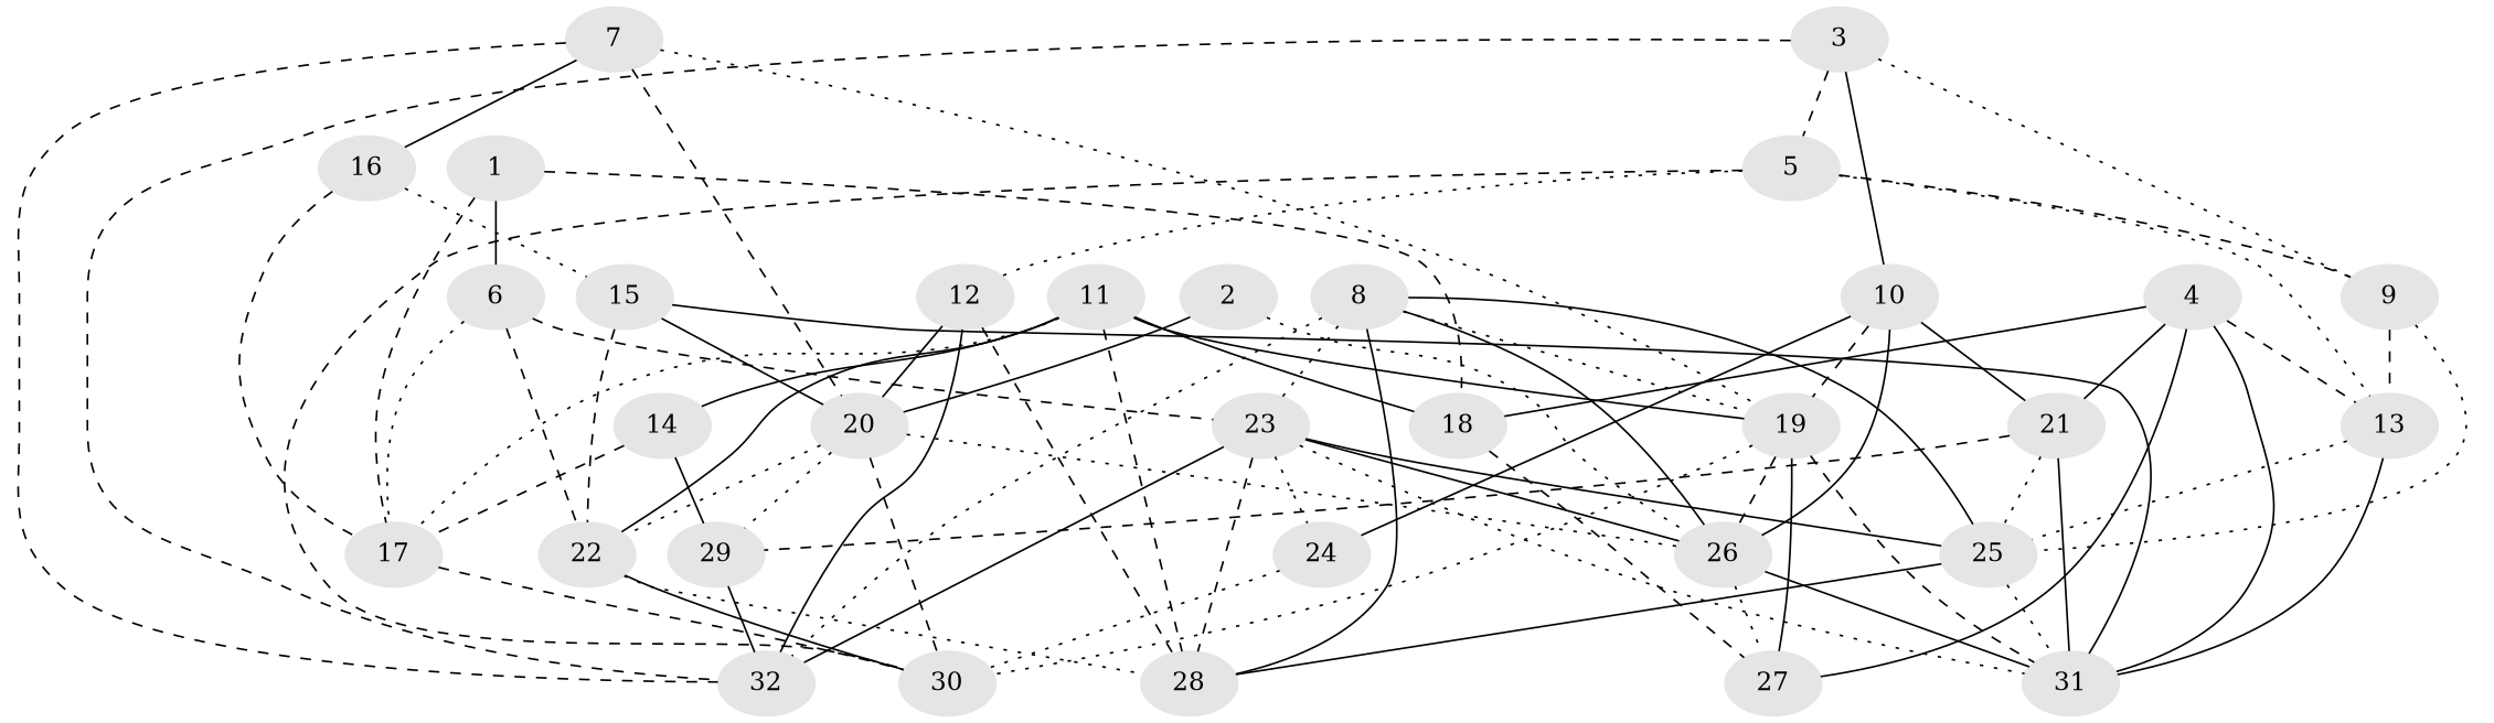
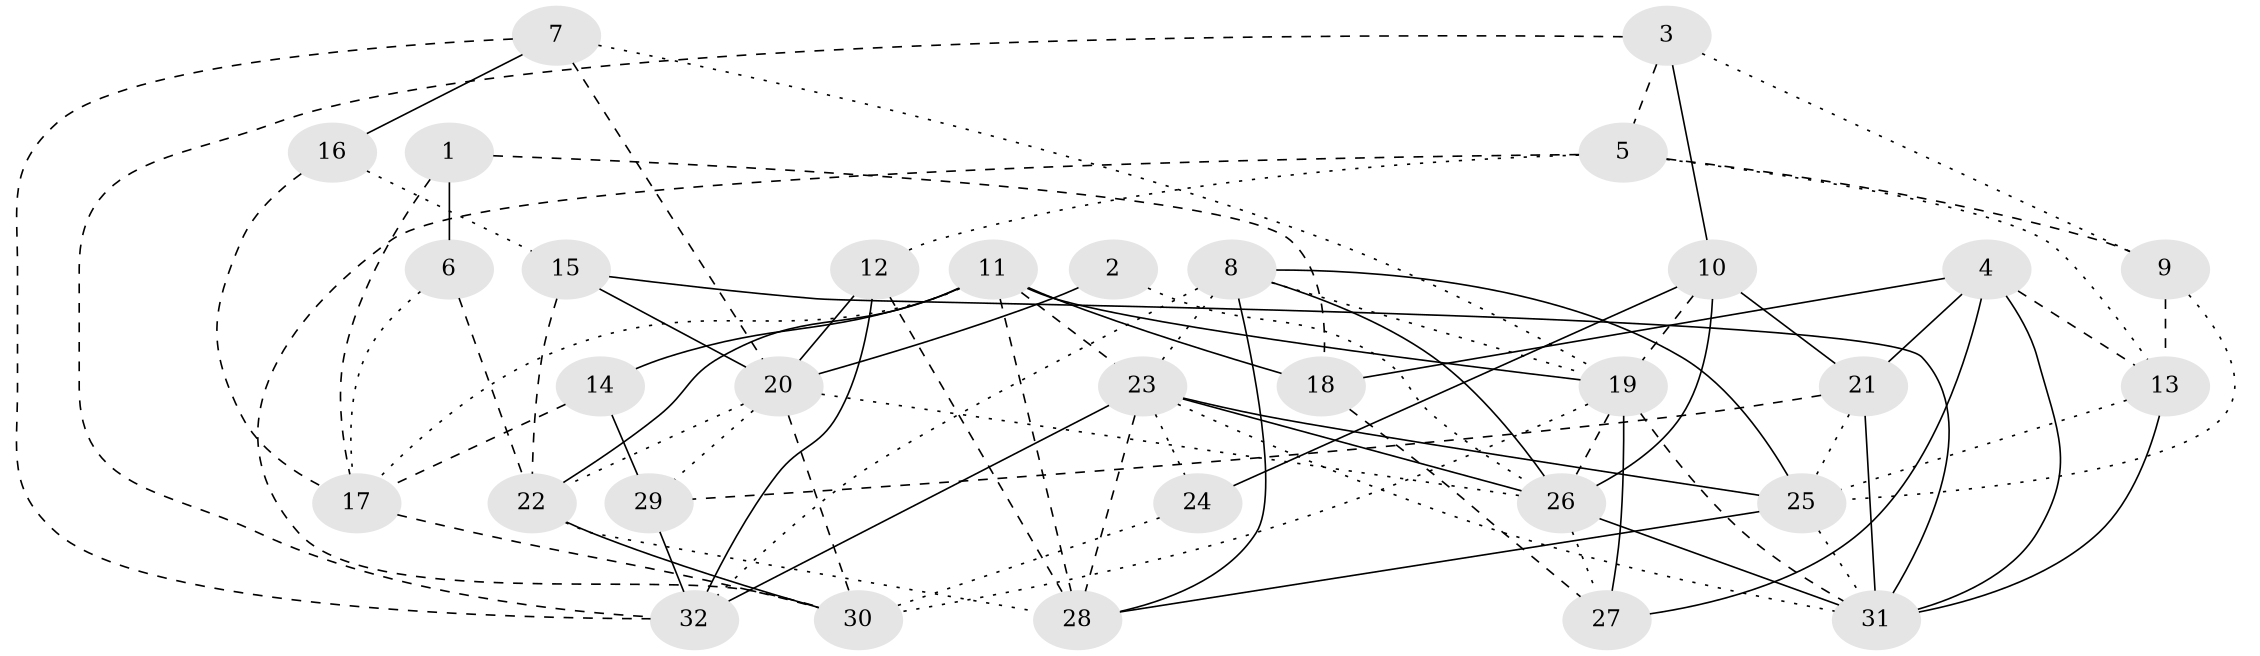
  graph {
    fontname="DejaVu Serif"
    node [color=gray90 fontname="DejaVu Serif" style=filled]
    edge [fontname="DejaVu Serif" style=solid weight=1.0]
    1
    6
    17
    18
    22
    23
    30
    27
    2
    20
    26
    29
    31
    3
    5
    9
    10
    32
    13
    12
    25
    21
    19
    24
    4
    28
    7
    16
    15
    8
    11
    14
    1 -- 6 [weight=2.0]
    1 -- 17 [style=dashed]
    1 -- 18 [style=dashed]
    6 -- 17 [style=dotted]
    6 -- 22 [style=dashed]
-   6 -- 23 [style=dashed]
+   11 -- 23 [style=dashed]
    17 -- 30 [style=dashed]
    18 -- 27 [style=dashed]
    22 -- 30
    22 -- 28 [style=dotted]
    23 -- 26 [weight=2.0]
    23 -- 31 [style=dotted weight=2.0]
    23 -- 32
    23 -- 25
    23 -- 24 [style=dotted]
    23 -- 28 [style=dashed]
    2 -- 20
    2 -- 26 [style=dotted]
    20 -- 22 [style=dotted]
    20 -- 30 [style=dashed]
    20 -- 26 [style=dotted]
    20 -- 29 [style=dotted]
    26 -- 27 [style=dotted]
    26 -- 31
    29 -- 32
    3 -- 5 [style=dashed]
    3 -- 9 [style=dotted]
    3 -- 10
    3 -- 32 [style=dashed]
    5 -- 30 [style=dashed]
    5 -- 9 [style=dashed]
    5 -- 13 [style=dotted]
    5 -- 12 [style=dotted]
    9 -- 13 [style=dashed]
    9 -- 25 [style=dotted]
    10 -- 26
    10 -- 21 [weight=2.0]
    10 -- 19 [style=dashed]
    10 -- 24
    13 -- 31
    13 -- 25 [style=dotted]
    12 -- 20
    12 -- 32
    12 -- 28 [style=dashed]
    25 -- 31 [style=dotted]
    25 -- 28
    21 -- 29 [style=dashed]
    21 -- 31 [weight=2.0]
    21 -- 25 [style=dotted]
    19 -- 30 [style=dotted]
    19 -- 27
    19 -- 26 [style=dashed]
    19 -- 31 [style=dashed]
    24 -- 30 [style=dotted]
    4 -- 18
    4 -- 27
    4 -- 31
    4 -- 13 [style=dashed]
    4 -- 21
    7 -- 20 [style=dashed]
    7 -- 32 [style=dashed]
    7 -- 19 [style=dotted]
    7 -- 16
    16 -- 17 [style=dashed]
    16 -- 15 [style=dotted]
    15 -- 22 [style=dashed weight=2.0]
    15 -- 20
    15 -- 31
    8 -- 23 [style=dotted weight=2.0]
    8 -- 26
    8 -- 32 [style=dotted]
    8 -- 25
    8 -- 19 [style=dotted]
    8 -- 28
    11 -- 17 [style=dotted]
    11 -- 18
    11 -- 22 [weight=2.0]
    11 -- 19
    11 -- 28 [style=dashed]
    11 -- 14
    14 -- 17 [style=dashed]
    14 -- 29
  }
